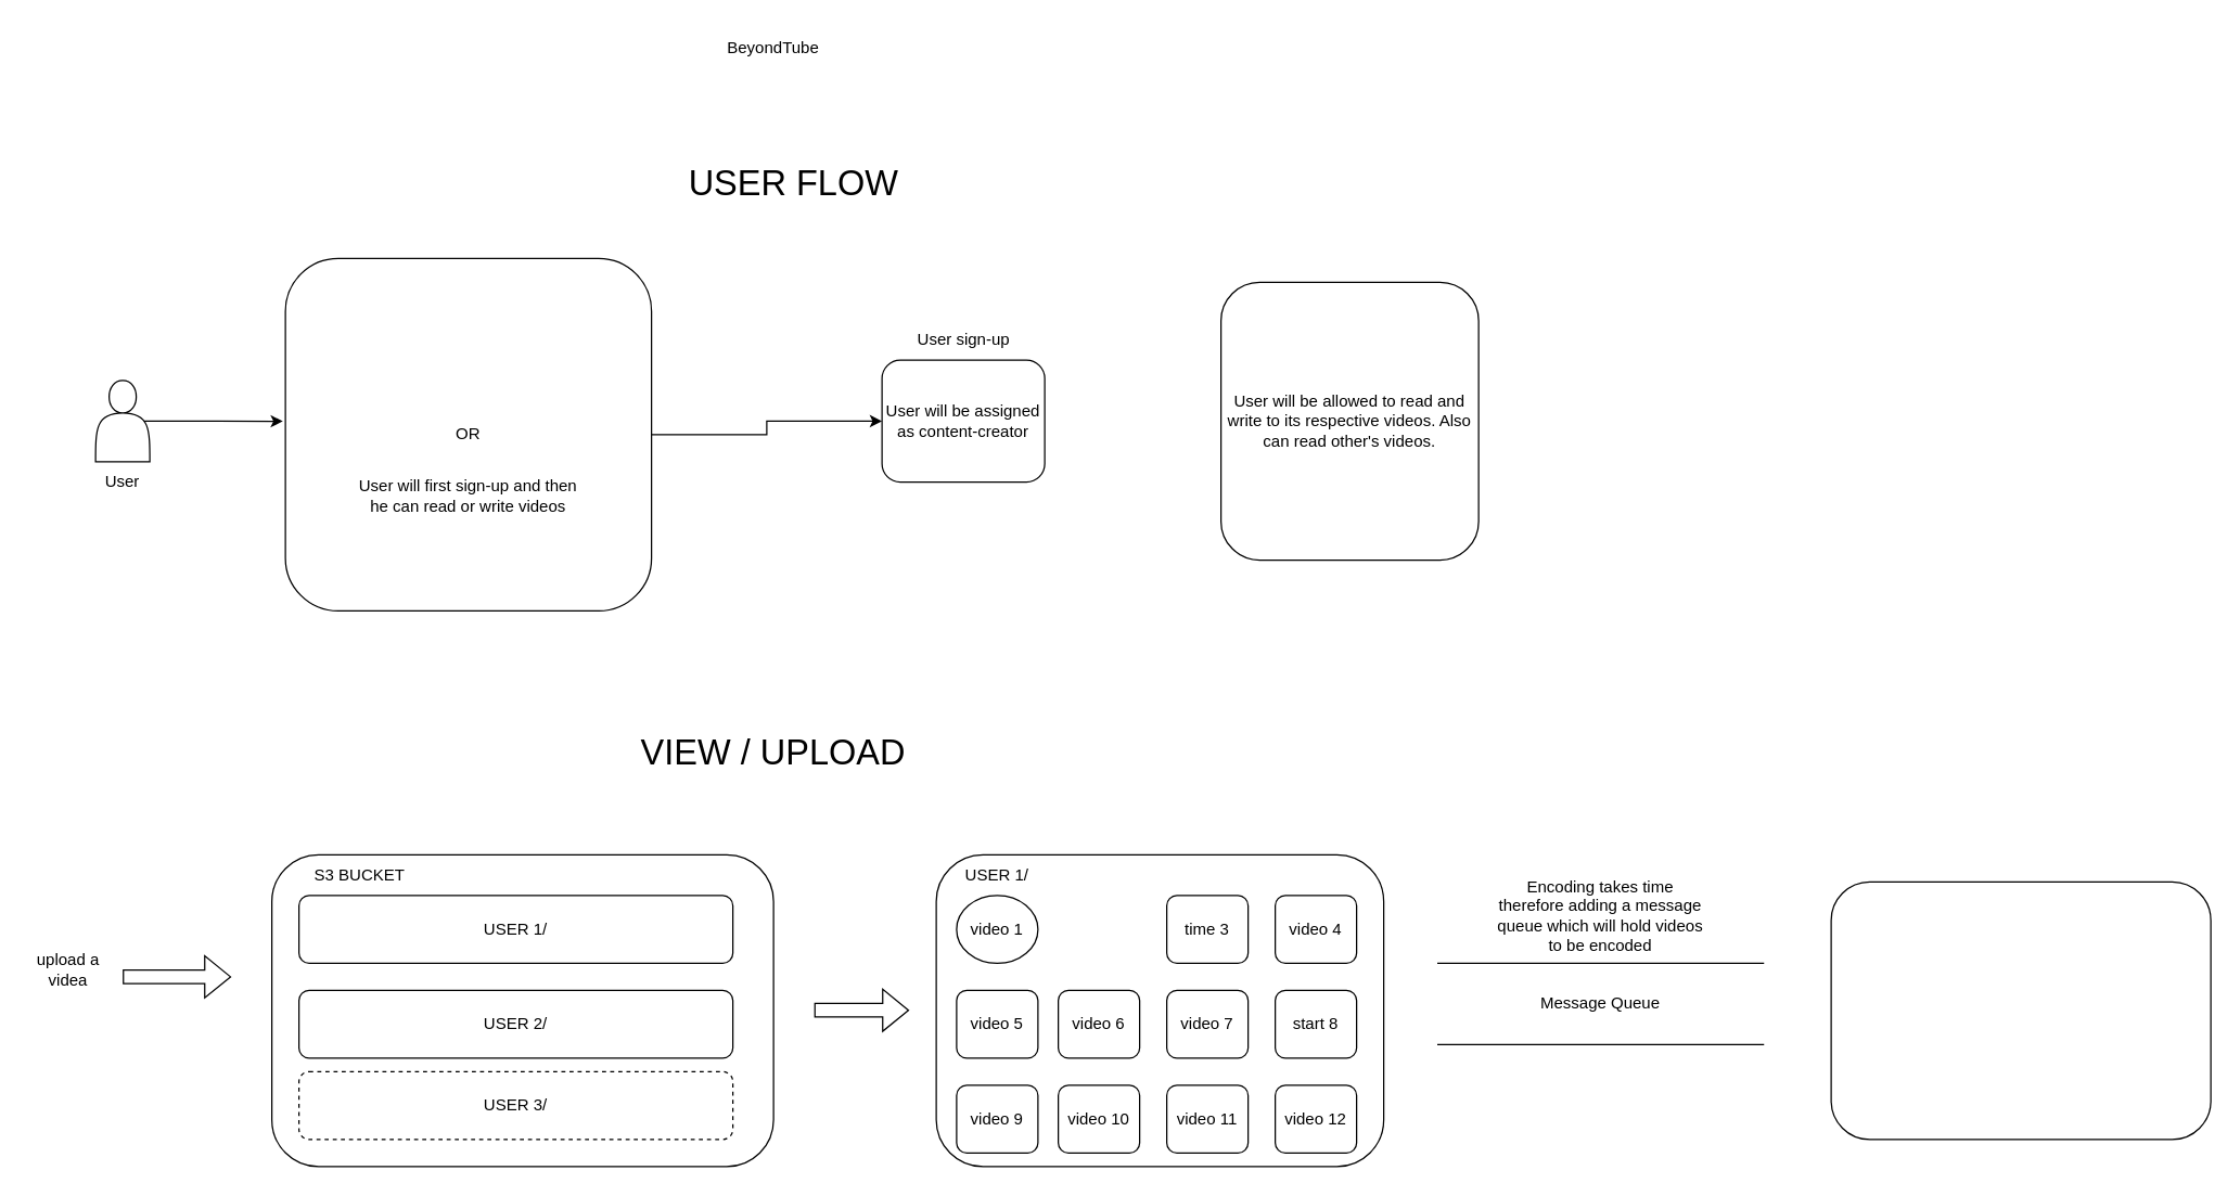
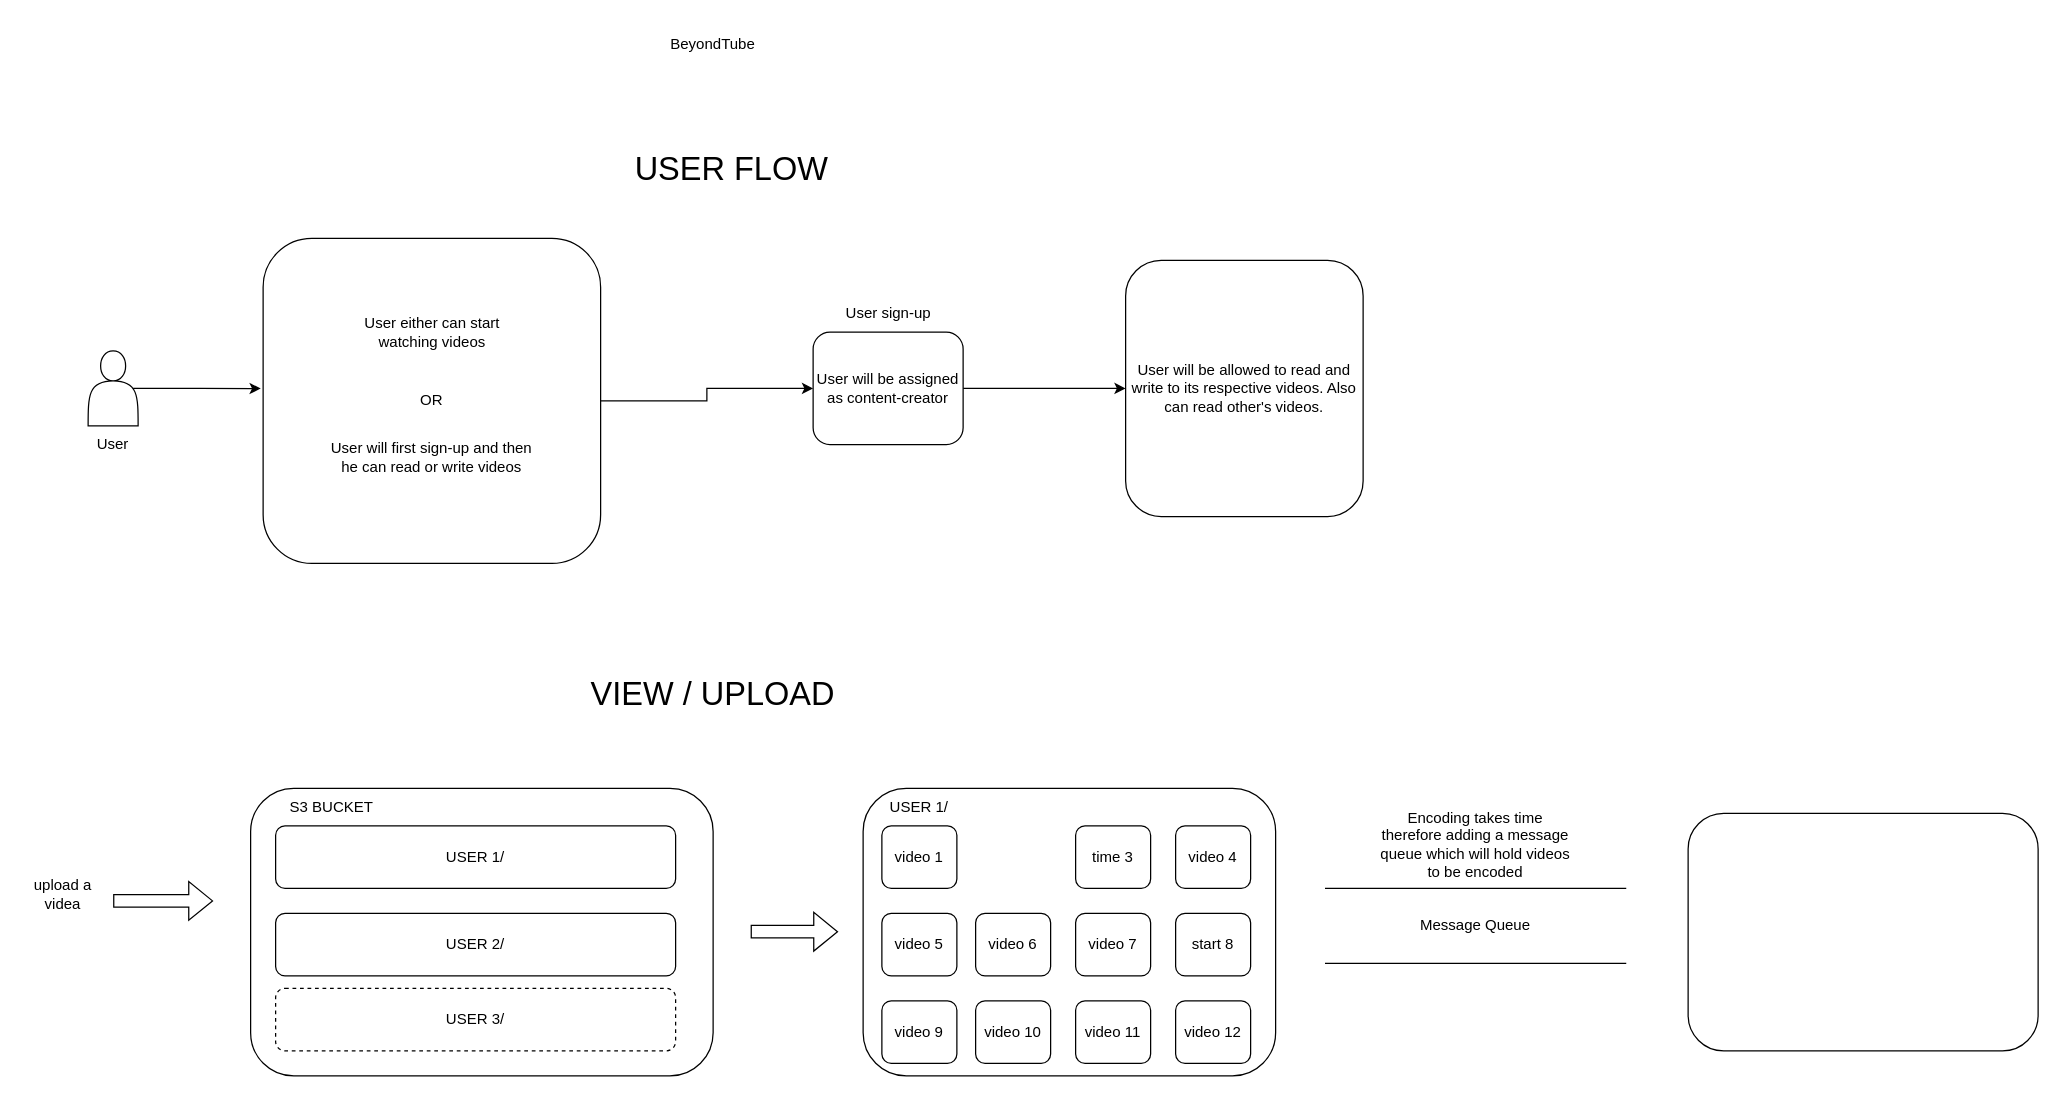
  <mxCell id="0" />
  <mxCell id="1" parent="0" />
  <mxCell id="2" value="BeyondTube" style="text;html=1;strokeColor=none;fillColor=none;align=center;verticalAlign=middle;whiteSpace=wrap;rounded=0;" parent="1" vertex="1"><mxGeometry x="540" y="20" width="60" height="30" as="geometry" /></mxCell>
  <mxCell id="3" value="" style="shape=actor;whiteSpace=wrap;html=1;" parent="1" vertex="1"><mxGeometry x="70" y="280" width="40" height="60" as="geometry" /></mxCell>
  <mxCell id="4" value="User" style="text;html=1;strokeColor=none;fillColor=none;align=center;verticalAlign=middle;whiteSpace=wrap;rounded=0;" parent="1" vertex="1"><mxGeometry x="60" y="340" width="60" height="30" as="geometry" /></mxCell>
  <mxCell id="5" style="edgeStyle=orthogonalEdgeStyle;rounded=0;orthogonalLoop=1;jettySize=auto;html=1;exitX=1;exitY=0.5;exitDx=0;exitDy=0;entryX=0;entryY=0.5;entryDx=0;entryDy=0;" parent="1" source="6" target="11" edge="1"><mxGeometry relative="1" as="geometry" /></mxCell>
  <mxCell id="6" value="OR" style="rounded=1;whiteSpace=wrap;html=1;" parent="1" vertex="1"><mxGeometry x="210" y="190" width="270" height="260" as="geometry" /></mxCell>
  <mxCell id="7" style="edgeStyle=orthogonalEdgeStyle;rounded=0;orthogonalLoop=1;jettySize=auto;html=1;exitX=0.9;exitY=0.5;exitDx=0;exitDy=0;exitPerimeter=0;entryX=-0.007;entryY=0.462;entryDx=0;entryDy=0;entryPerimeter=0;" parent="1" source="3" target="6" edge="1"><mxGeometry relative="1" as="geometry" /></mxCell>
+ <mxCell id="8" value="User either can start watching videos" style="text;html=1;strokeColor=none;fillColor=none;align=center;verticalAlign=middle;whiteSpace=wrap;rounded=0;" parent="1" vertex="1"><mxGeometry x="267.5" y="250" width="155" height="30" as="geometry" /></mxCell>
  <mxCell id="9" value="User will first sign-up and then he can read or write videos" style="text;html=1;strokeColor=none;fillColor=none;align=center;verticalAlign=middle;whiteSpace=wrap;rounded=0;" parent="1" vertex="1"><mxGeometry x="260" y="350" width="170" height="30" as="geometry" /></mxCell>
+ <mxCell id="10" style="edgeStyle=orthogonalEdgeStyle;rounded=0;orthogonalLoop=1;jettySize=auto;html=1;exitX=1;exitY=0.5;exitDx=0;exitDy=0;entryX=0;entryY=0.5;entryDx=0;entryDy=0;" parent="1" source="11" target="13" edge="1"><mxGeometry relative="1" as="geometry" /></mxCell>
  <mxCell id="11" value="User will be assigned as content-creator" style="rounded=1;whiteSpace=wrap;html=1;" parent="1" vertex="1"><mxGeometry x="650" y="265" width="120" height="90" as="geometry" /></mxCell>
  <mxCell id="12" value="User sign-up" style="text;html=1;align=center;verticalAlign=middle;resizable=0;points=[];autosize=1;strokeColor=none;fillColor=none;" parent="1" vertex="1"><mxGeometry x="665" y="235" width="90" height="30" as="geometry" /></mxCell>
  <mxCell id="13" value="User will be allowed to read and write to its respective videos. Also can read other's videos." style="rounded=1;whiteSpace=wrap;html=1;" parent="1" vertex="1"><mxGeometry x="900" y="207.5" width="190" height="205" as="geometry" /></mxCell>
  <mxCell id="14" value="USER FLOW" style="text;html=1;strokeColor=none;fillColor=none;align=center;verticalAlign=middle;whiteSpace=wrap;rounded=0;fontSize=26;" vertex="1" parent="1"><mxGeometry x="500" y="120" width="170" height="30" as="geometry" /></mxCell>
  <mxCell id="15" value="VIEW / UPLOAD" style="text;html=1;strokeColor=none;fillColor=none;align=center;verticalAlign=middle;whiteSpace=wrap;rounded=0;fontSize=26;" vertex="1" parent="1"><mxGeometry x="435" y="540" width="270" height="30" as="geometry" /></mxCell>
  <mxCell id="16" value="" style="rounded=1;whiteSpace=wrap;html=1;" vertex="1" parent="1"><mxGeometry x="200" y="630" width="370" height="230" as="geometry" /></mxCell>
  <mxCell id="17" value="" style="shape=flexArrow;endArrow=classic;html=1;rounded=0;" edge="1" parent="1"><mxGeometry width="50" height="50" relative="1" as="geometry"><mxPoint x="90" y="720" as="sourcePoint" /><mxPoint x="170" y="720" as="targetPoint" /></mxGeometry></mxCell>
  <mxCell id="18" value="S3 BUCKET" style="text;html=1;strokeColor=none;fillColor=none;align=center;verticalAlign=middle;whiteSpace=wrap;rounded=0;" vertex="1" parent="1"><mxGeometry x="220" y="630" width="90" height="30" as="geometry" /></mxCell>
  <mxCell id="19" value="USER 1/" style="rounded=1;whiteSpace=wrap;html=1;" vertex="1" parent="1"><mxGeometry x="220" y="660" width="320" height="50" as="geometry" /></mxCell>
  <mxCell id="20" value="USER 2/" style="rounded=1;whiteSpace=wrap;html=1;" vertex="1" parent="1"><mxGeometry x="220" y="730" width="320" height="50" as="geometry" /></mxCell>
  <mxCell id="21" value="USER 3/" style="rounded=1;whiteSpace=wrap;html=1;dashed=1;" vertex="1" parent="1"><mxGeometry x="220" y="790" width="320" height="50" as="geometry" /></mxCell>
  <mxCell id="22" value="upload a videa" style="text;html=1;strokeColor=none;fillColor=none;align=center;verticalAlign=middle;whiteSpace=wrap;rounded=0;" vertex="1" parent="1"><mxGeometry y="700" width="60" height="30" as="geometry" x="20" /></mxCell>
  <mxCell id="23" value="" style="shape=flexArrow;endArrow=classic;html=1;rounded=0;" edge="1" parent="1"><mxGeometry width="50" height="50" relative="1" as="geometry"><mxPoint x="600" y="744.68" as="sourcePoint" /><mxPoint x="670" y="744.68" as="targetPoint" /></mxGeometry></mxCell>
  <mxCell id="24" value="" style="rounded=1;whiteSpace=wrap;html=1;" vertex="1" parent="1"><mxGeometry x="690" y="630" width="330" height="230" as="geometry" /></mxCell>
  <mxCell id="25" value="USER 1/" style="text;html=1;strokeColor=none;fillColor=none;align=center;verticalAlign=middle;whiteSpace=wrap;rounded=0;" vertex="1" parent="1"><mxGeometry x="705" y="630" width="60" height="30" as="geometry" /></mxCell>
- <mxCell id="26" value="video 1" style="ellipse;whiteSpace=wrap;html=1;" vertex="1" parent="1"><mxGeometry x="705" y="660" width="60" height="50" as="geometry" /></mxCell>
+ <mxCell id="26" value="video 1" style="rounded=1;whiteSpace=wrap;html=1;" vertex="1" parent="1"><mxGeometry x="705" y="660" width="60" height="50" as="geometry" /></mxCell>
  <mxCell id="27" value="time 3" style="rounded=1;whiteSpace=wrap;html=1;" vertex="1" parent="1"><mxGeometry x="860" y="660" width="60" height="50" as="geometry" /></mxCell>
  <mxCell id="28" value="video 4" style="rounded=1;whiteSpace=wrap;html=1;" vertex="1" parent="1"><mxGeometry x="940" y="660" width="60" height="50" as="geometry" /></mxCell>
  <mxCell id="29" value="video 5" style="rounded=1;whiteSpace=wrap;html=1;" vertex="1" parent="1"><mxGeometry x="705" y="730" width="60" height="50" as="geometry" /></mxCell>
  <mxCell id="30" value="video 6" style="rounded=1;whiteSpace=wrap;html=1;" vertex="1" parent="1"><mxGeometry x="780" y="730" width="60" height="50" as="geometry" /></mxCell>
  <mxCell id="31" value="video 7" style="rounded=1;whiteSpace=wrap;html=1;" vertex="1" parent="1"><mxGeometry x="860" y="730" width="60" height="50" as="geometry" /></mxCell>
  <mxCell id="32" value="start 8" style="rounded=1;whiteSpace=wrap;html=1;" vertex="1" parent="1"><mxGeometry x="940" y="730" width="60" height="50" as="geometry" /></mxCell>
  <mxCell id="33" value="video 9" style="rounded=1;whiteSpace=wrap;html=1;" vertex="1" parent="1"><mxGeometry x="705" y="800" width="60" height="50" as="geometry" /></mxCell>
  <mxCell id="34" value="video 10" style="rounded=1;whiteSpace=wrap;html=1;" vertex="1" parent="1"><mxGeometry x="780" y="800" width="60" height="50" as="geometry" /></mxCell>
  <mxCell id="35" value="video 11" style="rounded=1;whiteSpace=wrap;html=1;" vertex="1" parent="1"><mxGeometry x="860" y="800" width="60" height="50" as="geometry" /></mxCell>
  <mxCell id="36" value="video 12" style="rounded=1;whiteSpace=wrap;html=1;" vertex="1" parent="1"><mxGeometry x="940" y="800" width="60" height="50" as="geometry" /></mxCell>
  <mxCell id="37" value="Message Queue" style="shape=partialRectangle;whiteSpace=wrap;html=1;left=0;right=0;fillColor=none;" vertex="1" parent="1"><mxGeometry x="1060" y="710" width="240" height="60" as="geometry" /></mxCell>
  <mxCell id="38" value="Encoding takes time therefore adding a message queue which will hold videos to be encoded" style="text;html=1;strokeColor=none;fillColor=none;align=center;verticalAlign=middle;whiteSpace=wrap;rounded=0;" vertex="1" parent="1"><mxGeometry x="1100" y="660" width="160" height="30" as="geometry" /></mxCell>
  <mxCell id="39" value="" style="rounded=1;whiteSpace=wrap;html=1;" vertex="1" parent="1"><mxGeometry x="1350" y="650" width="280" height="190" as="geometry" /></mxCell>
